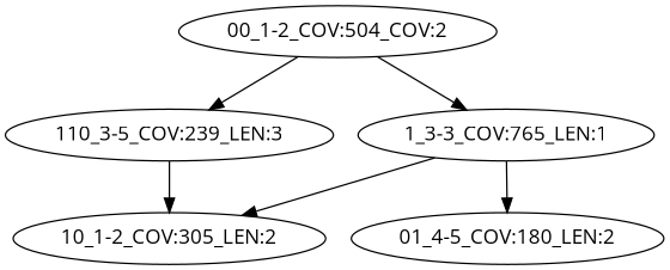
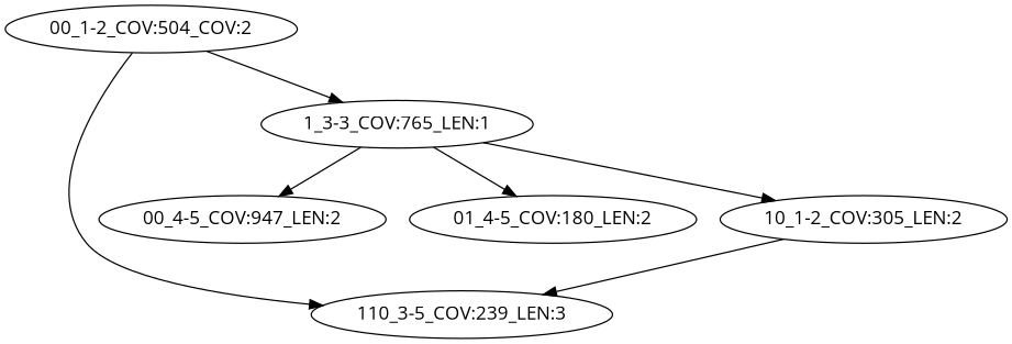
  digraph {
    fontname="Open Sans"
    node [fontname="Open Sans"]
    edge [fontname="Open Sans"]
    n1 [label="00_1-2_COV:504_COV:2"]
    "110_3-5_COV:239_LEN:3"
    "1_3-3_COV:765_LEN:1"
+   "00_4-5_COV:947_LEN:2"
    "01_4-5_COV:180_LEN:2"
    "10_1-2_COV:305_LEN:2"
    n1 -> "110_3-5_COV:239_LEN:3"
    n1 -> "1_3-3_COV:765_LEN:1"
+   "1_3-3_COV:765_LEN:1" -> "00_4-5_COV:947_LEN:2"
    "1_3-3_COV:765_LEN:1" -> "01_4-5_COV:180_LEN:2"
    "1_3-3_COV:765_LEN:1" -> "10_1-2_COV:305_LEN:2"
-   "110_3-5_COV:239_LEN:3" -> "10_1-2_COV:305_LEN:2"
+   "10_1-2_COV:305_LEN:2" -> "110_3-5_COV:239_LEN:3"
  }
